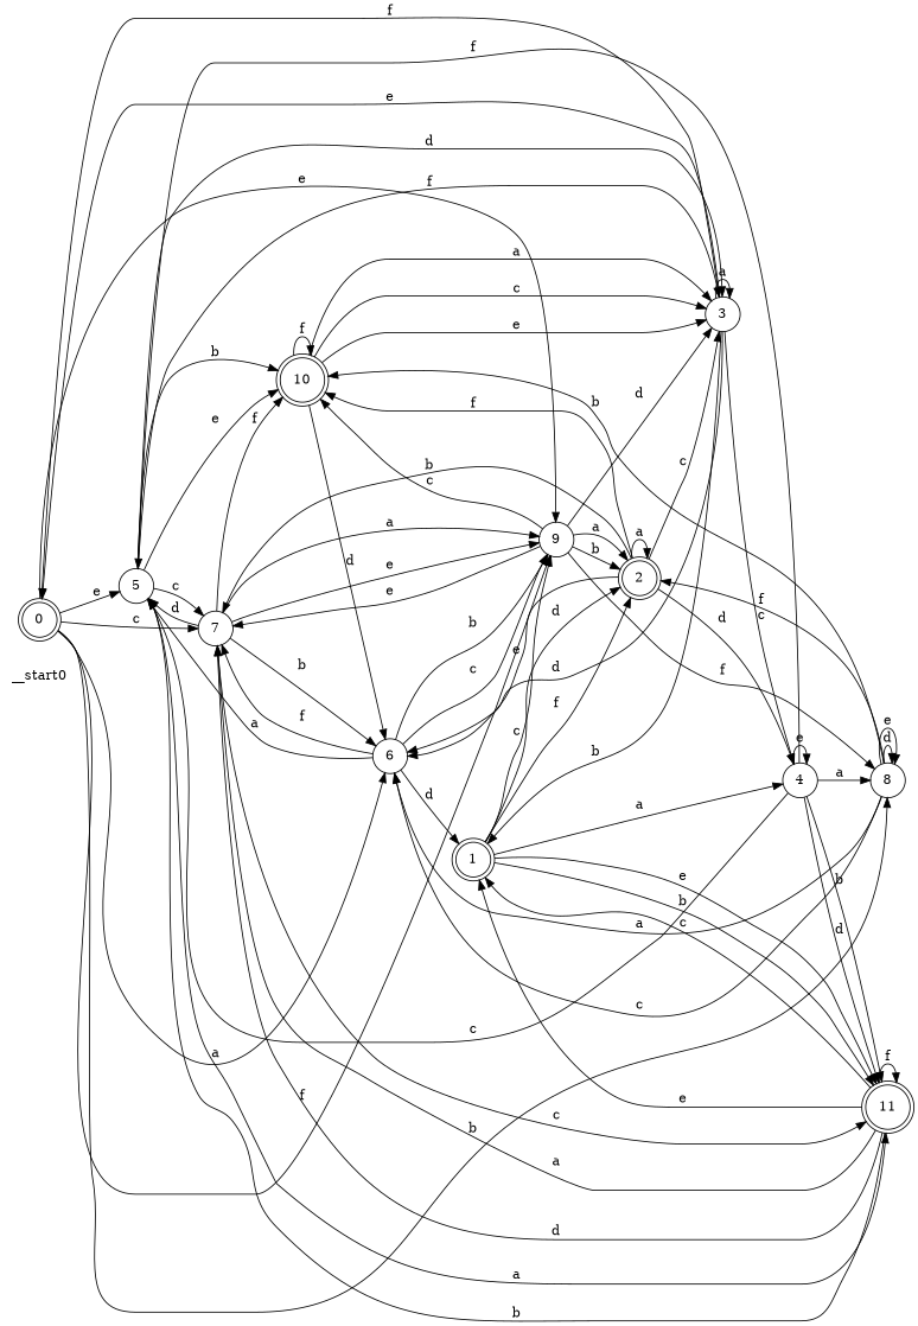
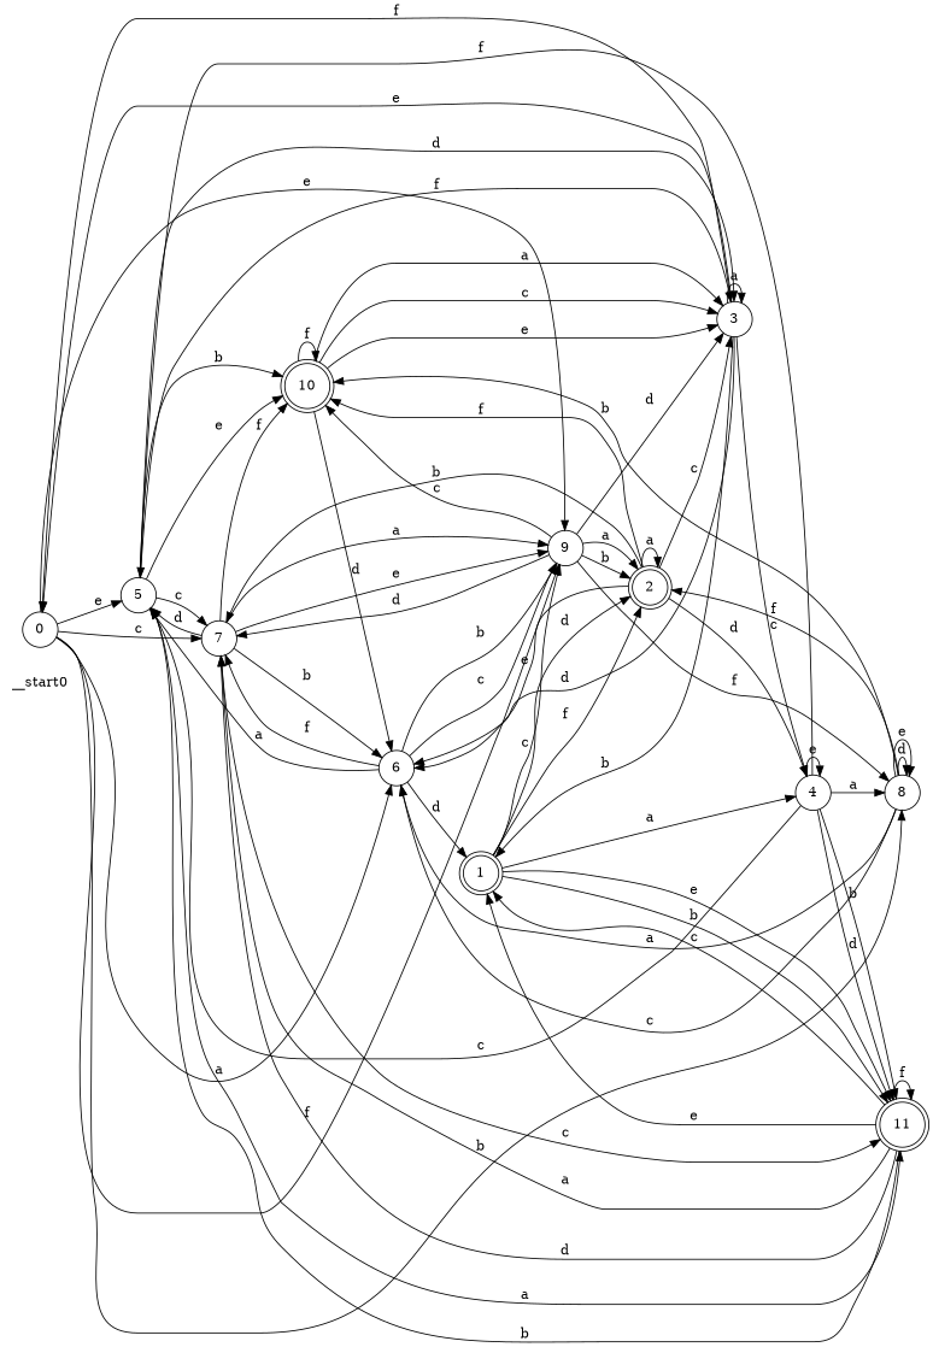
  digraph {
    rankdir=LR
    node [shape=circle color=black fillcolor=white style=filled]
    __start0 [shape=none color="" fillcolor="" style=""]
-   n2 [label=0 shape=doublecircle]
+   n2 [label=0]
    n3 [label=5]
    n4 [label=6]
    n5 [label=7]
    n6 [label=8]
    n7 [label=9]
    n8 [label=11 shape=doublecircle style="rounded,filled"]
    n9 [label=3]
    n10 [label=10 shape=doublecircle style="rounded,filled"]
    n11 [label=1 shape=doublecircle style="rounded,filled"]
    n12 [label=2 shape=doublecircle style="rounded,filled"]
    n13 [label=4]
    n2 -> n3 [label=e]
    n2 -> n4 [label=a]
    n2 -> n5 [label=c]
    n2 -> n6 [label=b]
    n2 -> n7 [label=e]
    n2 -> n7 [label=f]
    n3 -> n5 [label=c]
    n3 -> n8 [label=a]
    n3 -> n9 [label=d]
    n3 -> n9 [label=f]
    n3 -> n10 [label=b]
    n3 -> n10 [label=e]
    n4 -> n3 [label=a]
    n4 -> n5 [label=f]
    n4 -> n7 [label=b]
    n4 -> n7 [label=c]
    n4 -> n11 [label=d]
    n5 -> n3 [label=d]
    n5 -> n4 [label=b]
    n5 -> n7 [label=a]
    n5 -> n7 [label=e]
    n5 -> n8 [label=c]
    n5 -> n10 [label=f]
    n6 -> n4 [label=a]
    n6 -> n4 [label=c]
    n6 -> n6 [label=d]
    n6 -> n6 [label=e]
    n6 -> n10 [label=b]
    n6 -> n12 [label=f]
-   n7 -> n5 [label=e]
+   n7 -> n5 [label=d]
    n7 -> n6 [label=f]
    n7 -> n9 [label=d]
    n7 -> n10 [label=c]
    n7 -> n12 [label=a]
    n7 -> n12 [label=b]
    n8 -> n3 [label=b]
    n8 -> n5 [label=a]
    n8 -> n5 [label=d]
    n8 -> n8 [label=f]
    n8 -> n11 [label=c]
    n8 -> n11 [label=e]
    n9 -> n2 [label=e]
    n9 -> n2 [label=f]
    n9 -> n4 [label=d]
    n9 -> n9 [label=a]
    n9 -> n11 [label=b]
    n9 -> n13 [label=c]
    n10 -> n4 [label=d]
    n10 -> n9 [label=a]
    n10 -> n9 [label=c]
    n10 -> n9 [label=e]
    n10 -> n10 [label=f]
    n11 -> n7 [label=c]
    n11 -> n8 [label=b]
    n11 -> n8 [label=e]
    n11 -> n12 [label=d]
    n11 -> n12 [label=f]
    n11 -> n13 [label=a]
    n12 -> n4 [label=e]
    n12 -> n5 [label=b]
    n12 -> n9 [label=c]
    n12 -> n10 [label=f]
    n12 -> n12 [label=a]
    n12 -> n13 [label=d]
    n13 -> n3 [label=c]
    n13 -> n3 [label=f]
    n13 -> n6 [label=a]
    n13 -> n8 [label=b]
    n13 -> n8 [label=d]
    n13 -> n13 [label=e]
  }
